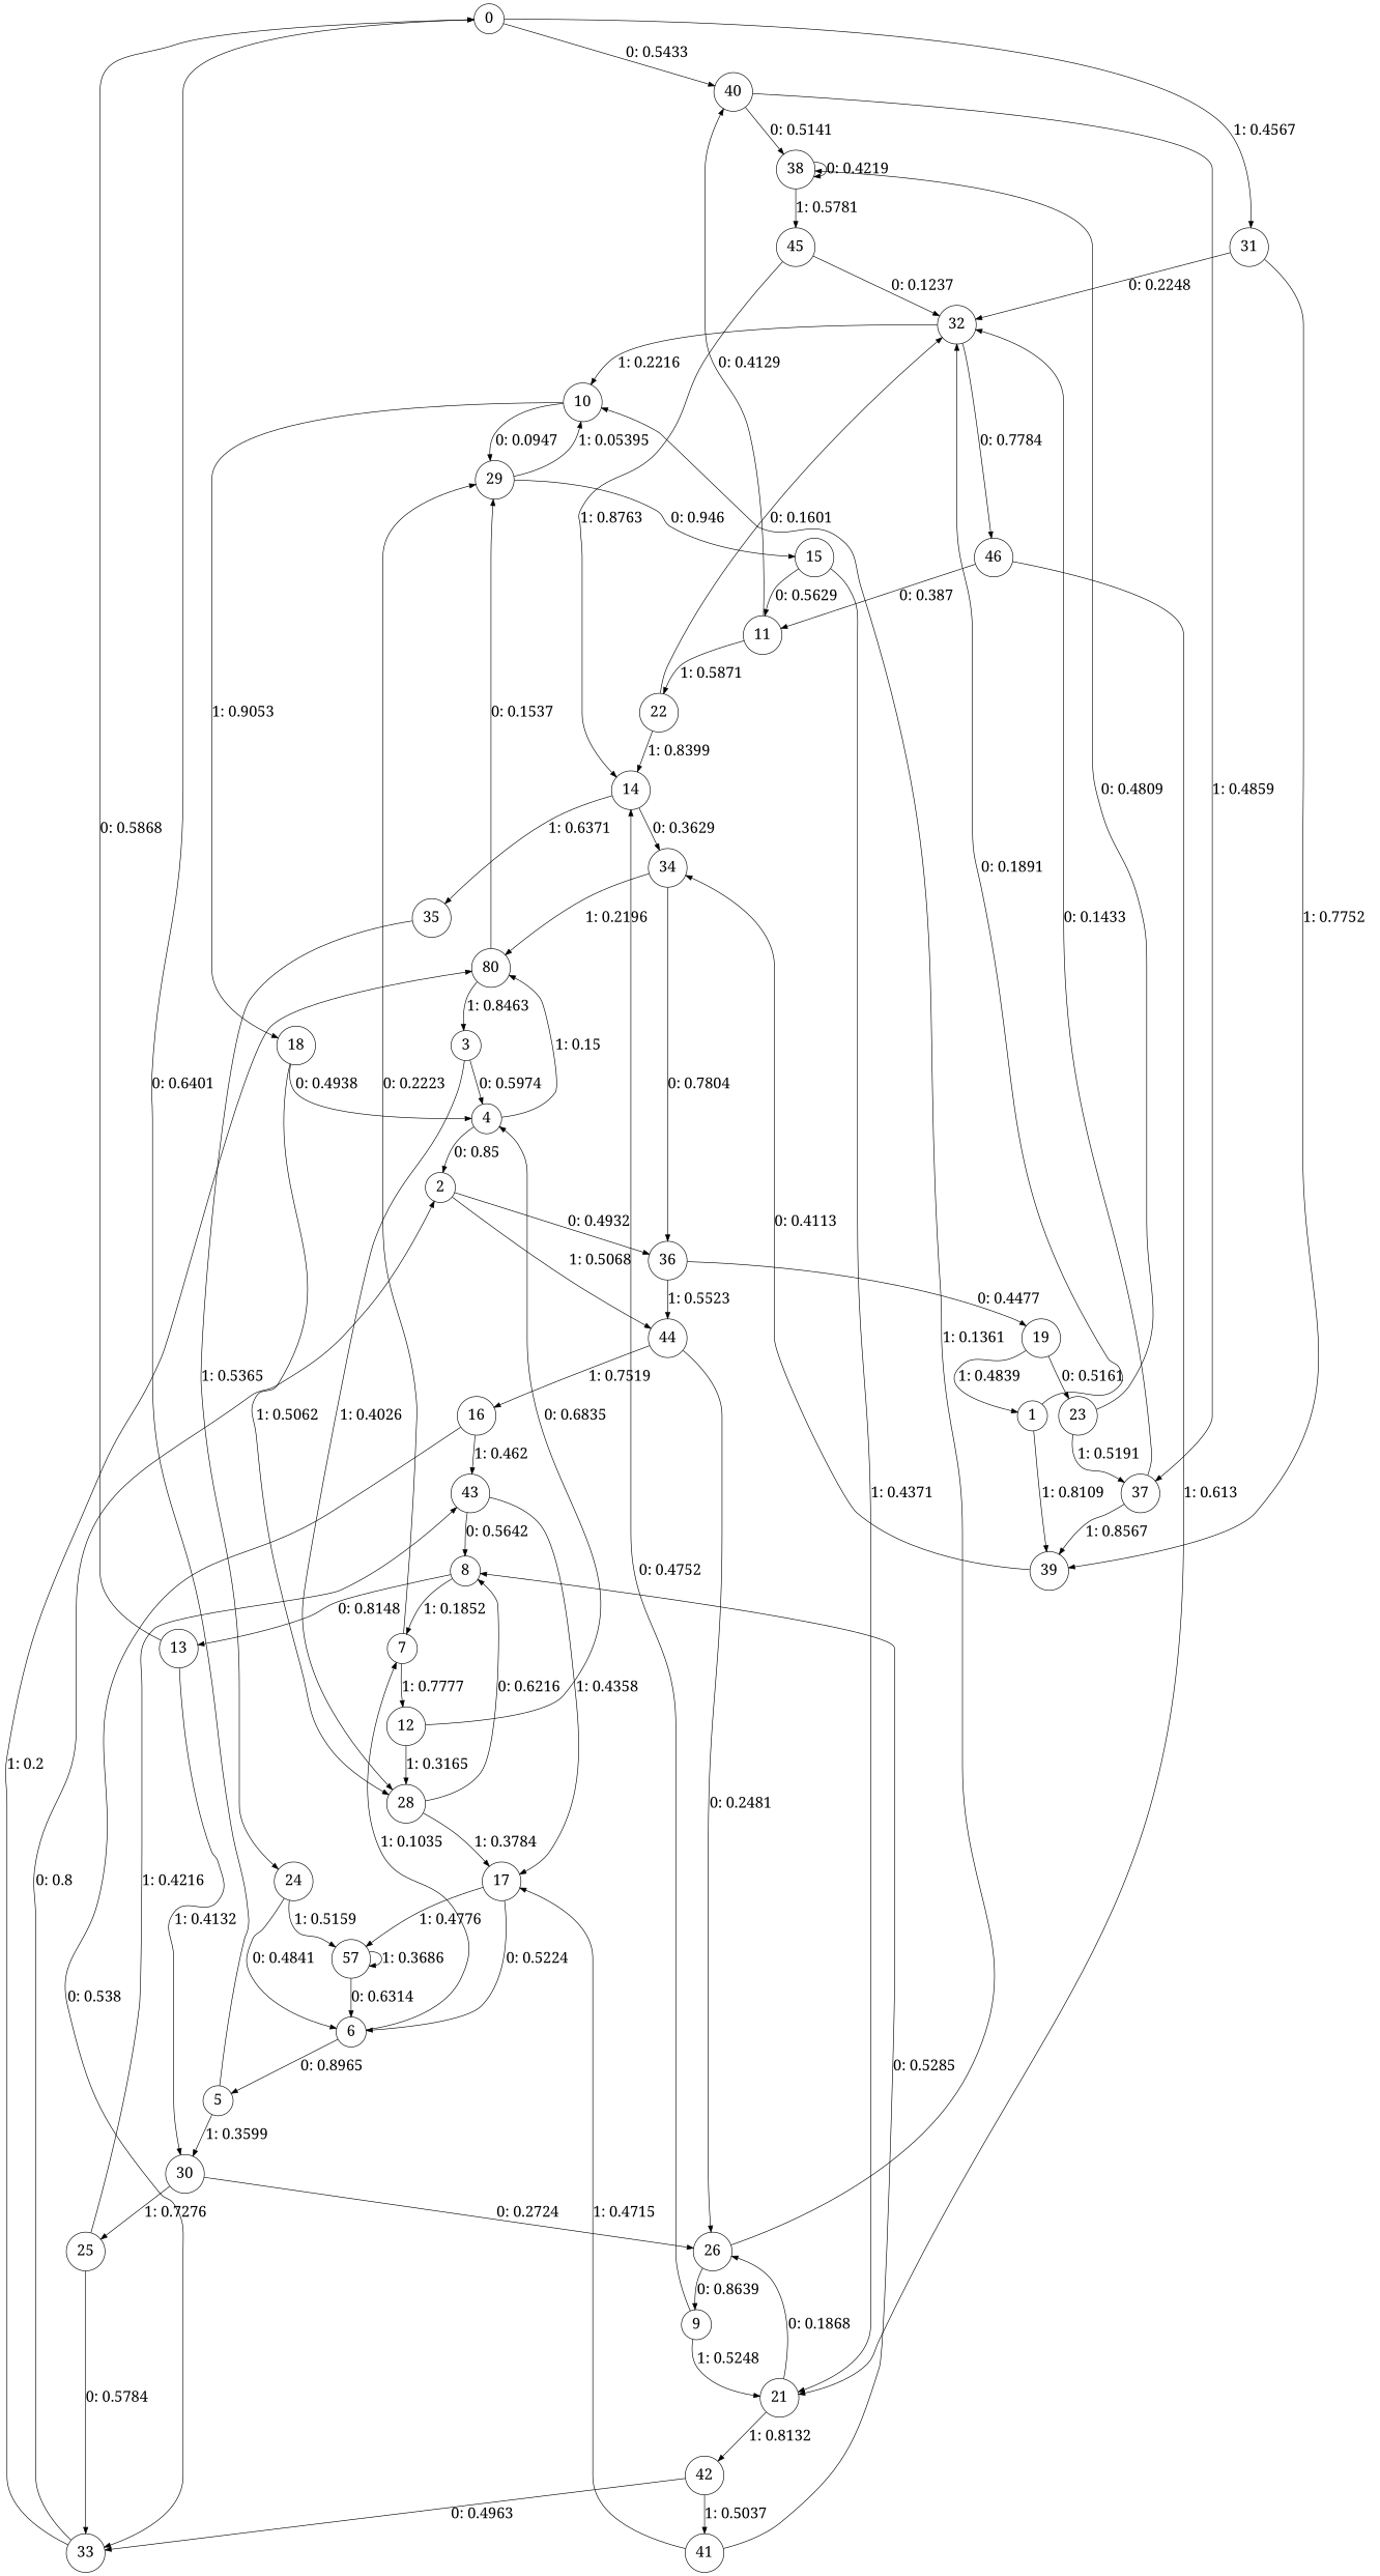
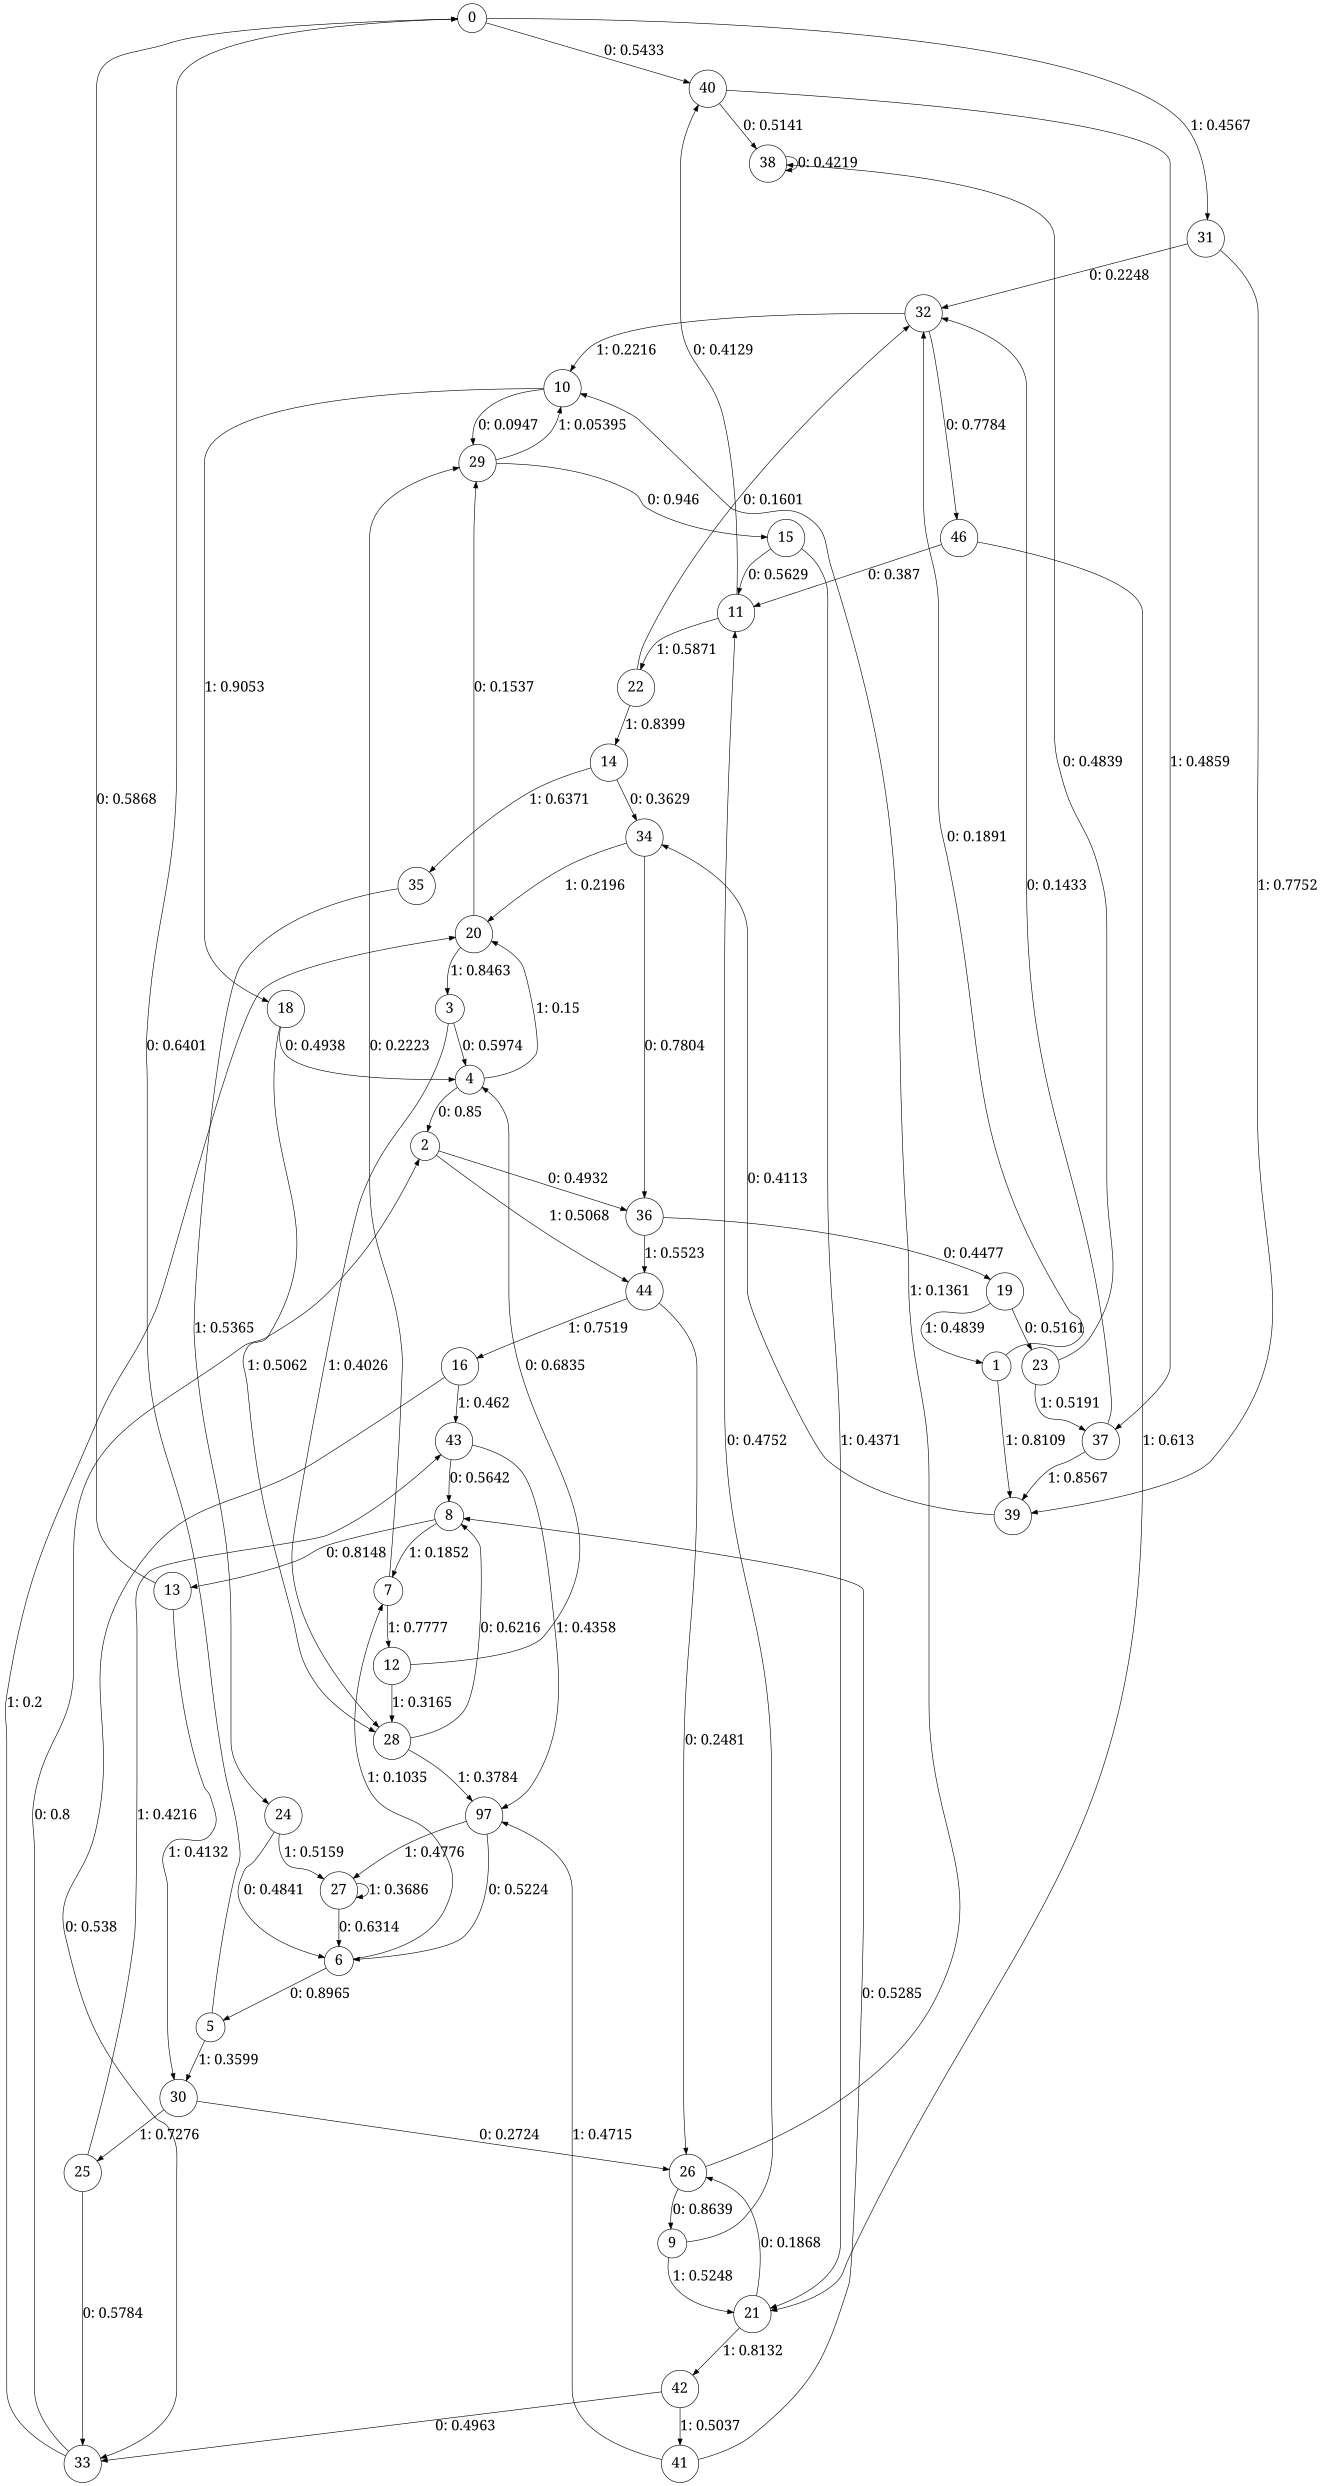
  digraph {
    fontname="Noto Serif"
    node [fontname="Noto Serif" fontsize=24 shape=circle]
    edge [fontname="Noto Serif" fontsize=24]
    0
    40
    31
    38
    37
    32
    39
-   45
    10
    46
    34
    1
    29
    18
    11
    21
-   20 [label=80]
+   20
    36
    35
    24
    2
    44
    19
    23
    16
    26
    33
    43
    9
    3
    4
    28
    8
-   17
+   17 [label=97]
    7
    13
    6
-   27 [label=57]
+   27
    15
    5
    30
    25
    12
    22
    42
    14
    41
    0 -> 40 [label="0: 0.5433   "]
    0 -> 31 [label="1: 0.4567   "]
    40 -> 38 [label="0: 0.5141   "]
    40 -> 37 [label="1: 0.4859   "]
    31 -> 32 [label="0: 0.2248   "]
    31 -> 39 [label="1: 0.7752   "]
    38 -> 38 [label="0: 0.4219   "]
-   38 -> 45 [label="1: 0.5781   "]
    37 -> 32 [label="0: 0.1433   "]
    37 -> 39 [label="1: 0.8567   "]
    32 -> 10 [label="1: 0.2216   "]
    32 -> 46 [label="0: 0.7784   "]
    39 -> 34 [label="0: 0.4113   "]
-   45 -> 32 [label="0: 0.1237   "]
-   45 -> 14 [label="1: 0.8763   "]
    10 -> 29 [label="0: 0.0947   "]
    10 -> 18 [label="1: 0.9053   "]
    46 -> 11 [label="0: 0.387    "]
    46 -> 21 [label="1: 0.613    "]
    34 -> 20 [label="1: 0.2196   "]
    34 -> 36 [label="0: 0.7804   "]
    1 -> 32 [label="0: 0.1891   "]
    1 -> 39 [label="1: 0.8109   "]
    29 -> 10 [label="1: 0.05395  "]
    29 -> 15 [label="0: 0.946    "]
    18 -> 4 [label="0: 0.4938   "]
    18 -> 28 [label="1: 0.5062   "]
    11 -> 40 [label="0: 0.4129   "]
    11 -> 22 [label="1: 0.5871   "]
    21 -> 26 [label="0: 0.1868   "]
    21 -> 42 [label="1: 0.8132   "]
    20 -> 29 [label="0: 0.1537   "]
    20 -> 3 [label="1: 0.8463   "]
    36 -> 44 [label="1: 0.5523   "]
    36 -> 19 [label="0: 0.4477   "]
    35 -> 24 [label="1: 0.5365   "]
    24 -> 6 [label="0: 0.4841   "]
    24 -> 27 [label="1: 0.5159   "]
    2 -> 36 [label="0: 0.4932   "]
    2 -> 44 [label="1: 0.5068   "]
    44 -> 16 [label="1: 0.7519   "]
    44 -> 26 [label="0: 0.2481   "]
    19 -> 1 [label="1: 0.4839   "]
    19 -> 23 [label="0: 0.5161   "]
-   23 -> 38 [label="0: 0.4809   "]
+   23 -> 38 [label="0: 0.4839   "]
    23 -> 37 [label="1: 0.5191   "]
    16 -> 33 [label="0: 0.538    "]
    16 -> 43 [label="1: 0.462    "]
    26 -> 10 [label="1: 0.1361   "]
    26 -> 9 [label="0: 0.8639   "]
    33 -> 20 [label="1: 0.2      "]
    33 -> 2 [label="0: 0.8      "]
    43 -> 8 [label="0: 0.5642   "]
    43 -> 17 [label="1: 0.4358   "]
-   9 -> 14 [label="0: 0.4752   "]
+   9 -> 11 [label="0: 0.4752   "]
    9 -> 21 [label="1: 0.5248   "]
    3 -> 4 [label="0: 0.5974   "]
    3 -> 28 [label="1: 0.4026   "]
    4 -> 20 [label="1: 0.15     "]
    4 -> 2 [label="0: 0.85     "]
    28 -> 8 [label="0: 0.6216   "]
    28 -> 17 [label="1: 0.3784   "]
    8 -> 7 [label="1: 0.1852   "]
    8 -> 13 [label="0: 0.8148   "]
    17 -> 6 [label="0: 0.5224   "]
    17 -> 27 [label="1: 0.4776   "]
    7 -> 29 [label="0: 0.2223   "]
    7 -> 12 [label="1: 0.7777   "]
    13 -> 0 [label="0: 0.5868   "]
    13 -> 30 [label="1: 0.4132   "]
    6 -> 7 [label="1: 0.1035   "]
    6 -> 5 [label="0: 0.8965   "]
    27 -> 6 [label="0: 0.6314   "]
    27 -> 27 [label="1: 0.3686   "]
    15 -> 11 [label="0: 0.5629   "]
    15 -> 21 [label="1: 0.4371   "]
    5 -> 0 [label="0: 0.6401   "]
    5 -> 30 [label="1: 0.3599   "]
    30 -> 26 [label="0: 0.2724   "]
    30 -> 25 [label="1: 0.7276   "]
    25 -> 33 [label="0: 0.5784   "]
    25 -> 43 [label="1: 0.4216   "]
    12 -> 4 [label="0: 0.6835   "]
    12 -> 28 [label="1: 0.3165   "]
    22 -> 32 [label="0: 0.1601   "]
    22 -> 14 [label="1: 0.8399   "]
    42 -> 33 [label="0: 0.4963   "]
    42 -> 41 [label="1: 0.5037   "]
    14 -> 34 [label="0: 0.3629   "]
    14 -> 35 [label="1: 0.6371   "]
    41 -> 8 [label="0: 0.5285   "]
    41 -> 17 [label="1: 0.4715   "]
  }
